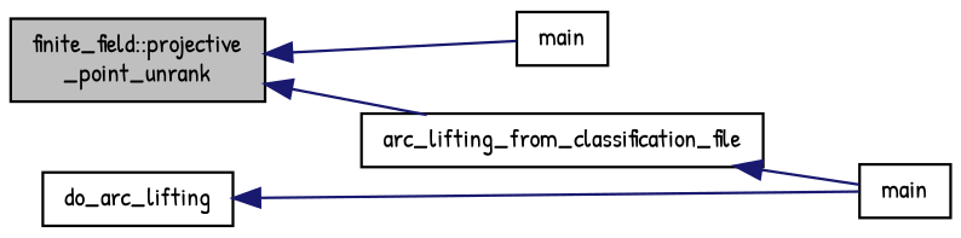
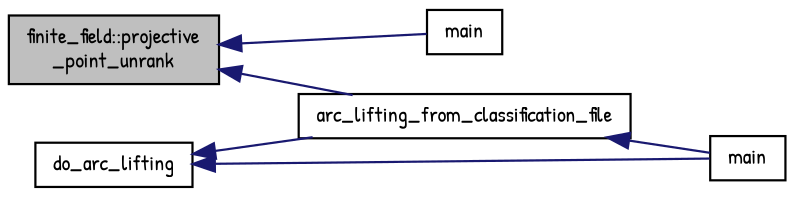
  digraph {
    fontname="Patrick Hand"
    rankdir=LR
    node [color=black fillcolor=white fontname="Patrick Hand" fontsize=10 shape=record style=filled]
    edge [color=midnightblue dir=back fontname="Patrick Hand" fontsize=10 labelfontname=Helvetica labelfontsize=10 style=solid]
    n1 [fillcolor=grey75 fontcolor=black height=0.2 label="finite_field::projective\l_point_unrank" width=0.4]
    n2 [height=0.2 label=main width=0.4]
    n3 [height=0.2 label=arc_lifting_from_classification_file width=0.4]
    n4 [height=0.2 label=do_arc_lifting width=0.4]
    n5 [height=0.2 label=main width=0.4]
    n1 -> n2
    n1 -> n3
    n3 -> n5
+   n4 -> n3
    n4 -> n5
  }
